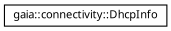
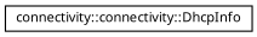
  digraph {
    rankdir=LR
    fontname="Noto Sans"
-   n1 [color=black fillcolor=white fontname="Noto Sans" fontsize=10 height=0.2 label="gaia::connectivity::DhcpInfo" shape=record style=filled width=0.4]
+   n1 [color=black fillcolor=white fontname="Noto Sans" fontsize=10 height=0.2 label="connectivity::connectivity::DhcpInfo" shape=record style=filled width=0.4]
  }
